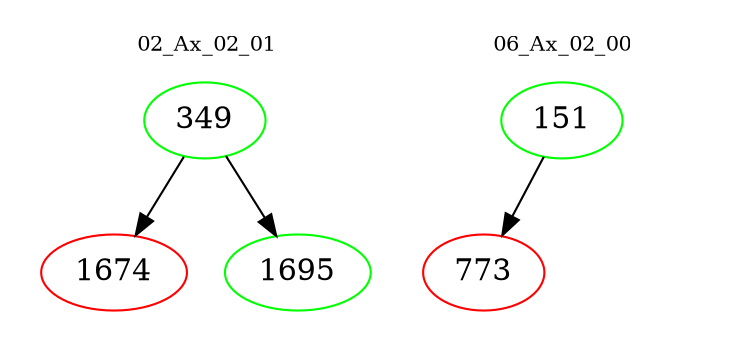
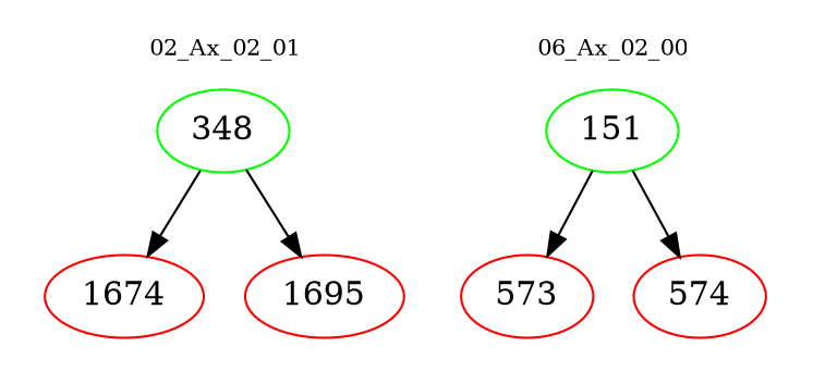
  digraph {
    node [color=red]
    edge [color=black]
-   n1 [color=green label=349]
+   n1 [color=green label=348]
    n2 [label=1674]
-   n3 [color=green label=1695]
+   n3 [label=1695]
    n4 [color=green label=151]
-   n5 [label=773]
+   n5 [label=573]
+   n6 [label=574]
    subgraph cluster_1 {
      color=white
      fontsize=10
      label="02_Ax_02_01"
      n1
      n2
      n3
    }
    subgraph cluster_2 {
      color=white
      fontsize=10
      label="06_Ax_02_00"
      n4
      n5
+     n6
    }
    n1 -> n2
    n1 -> n3
    n4 -> n5
+   n4 -> n6
  }
